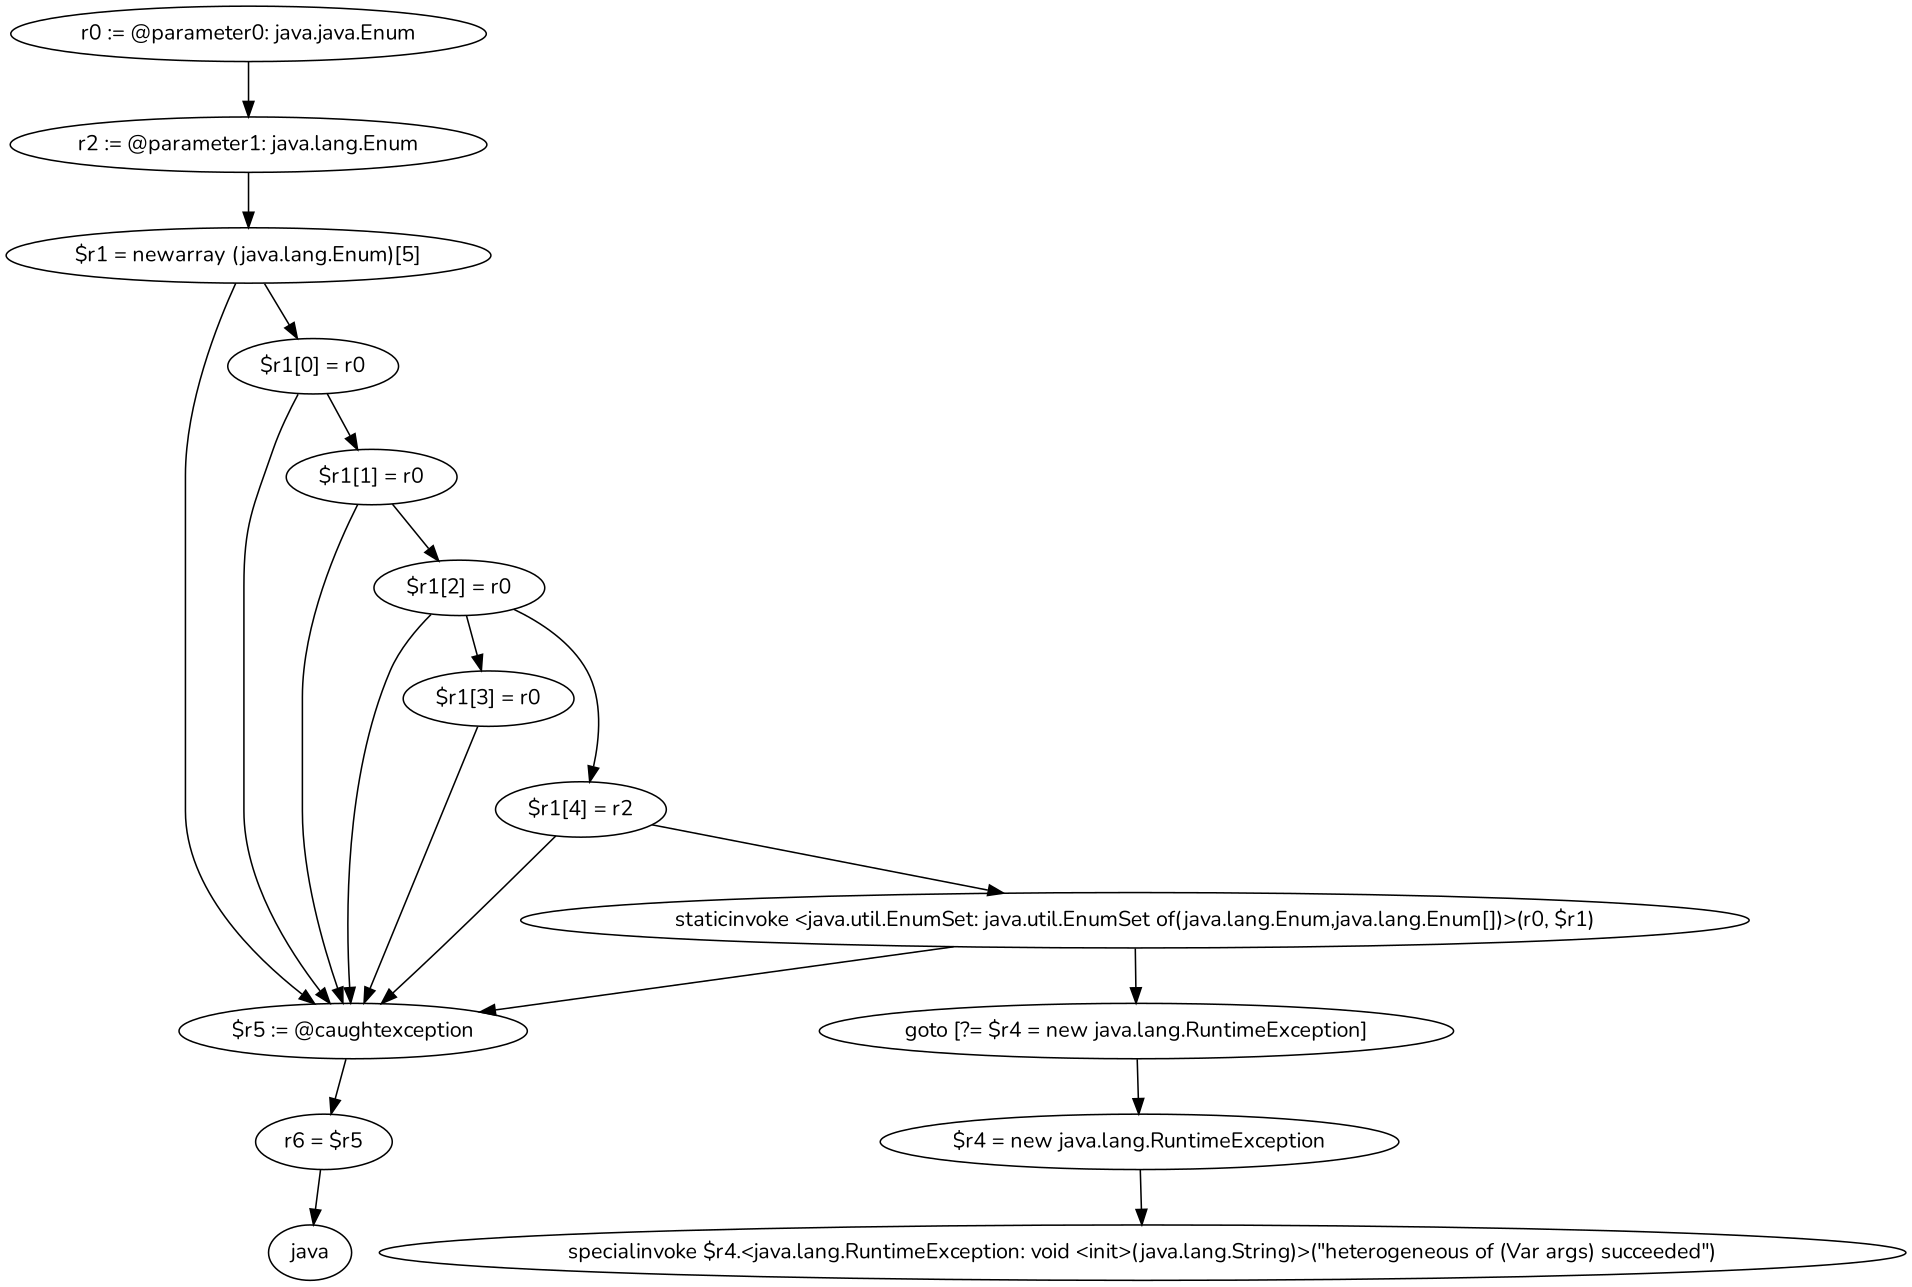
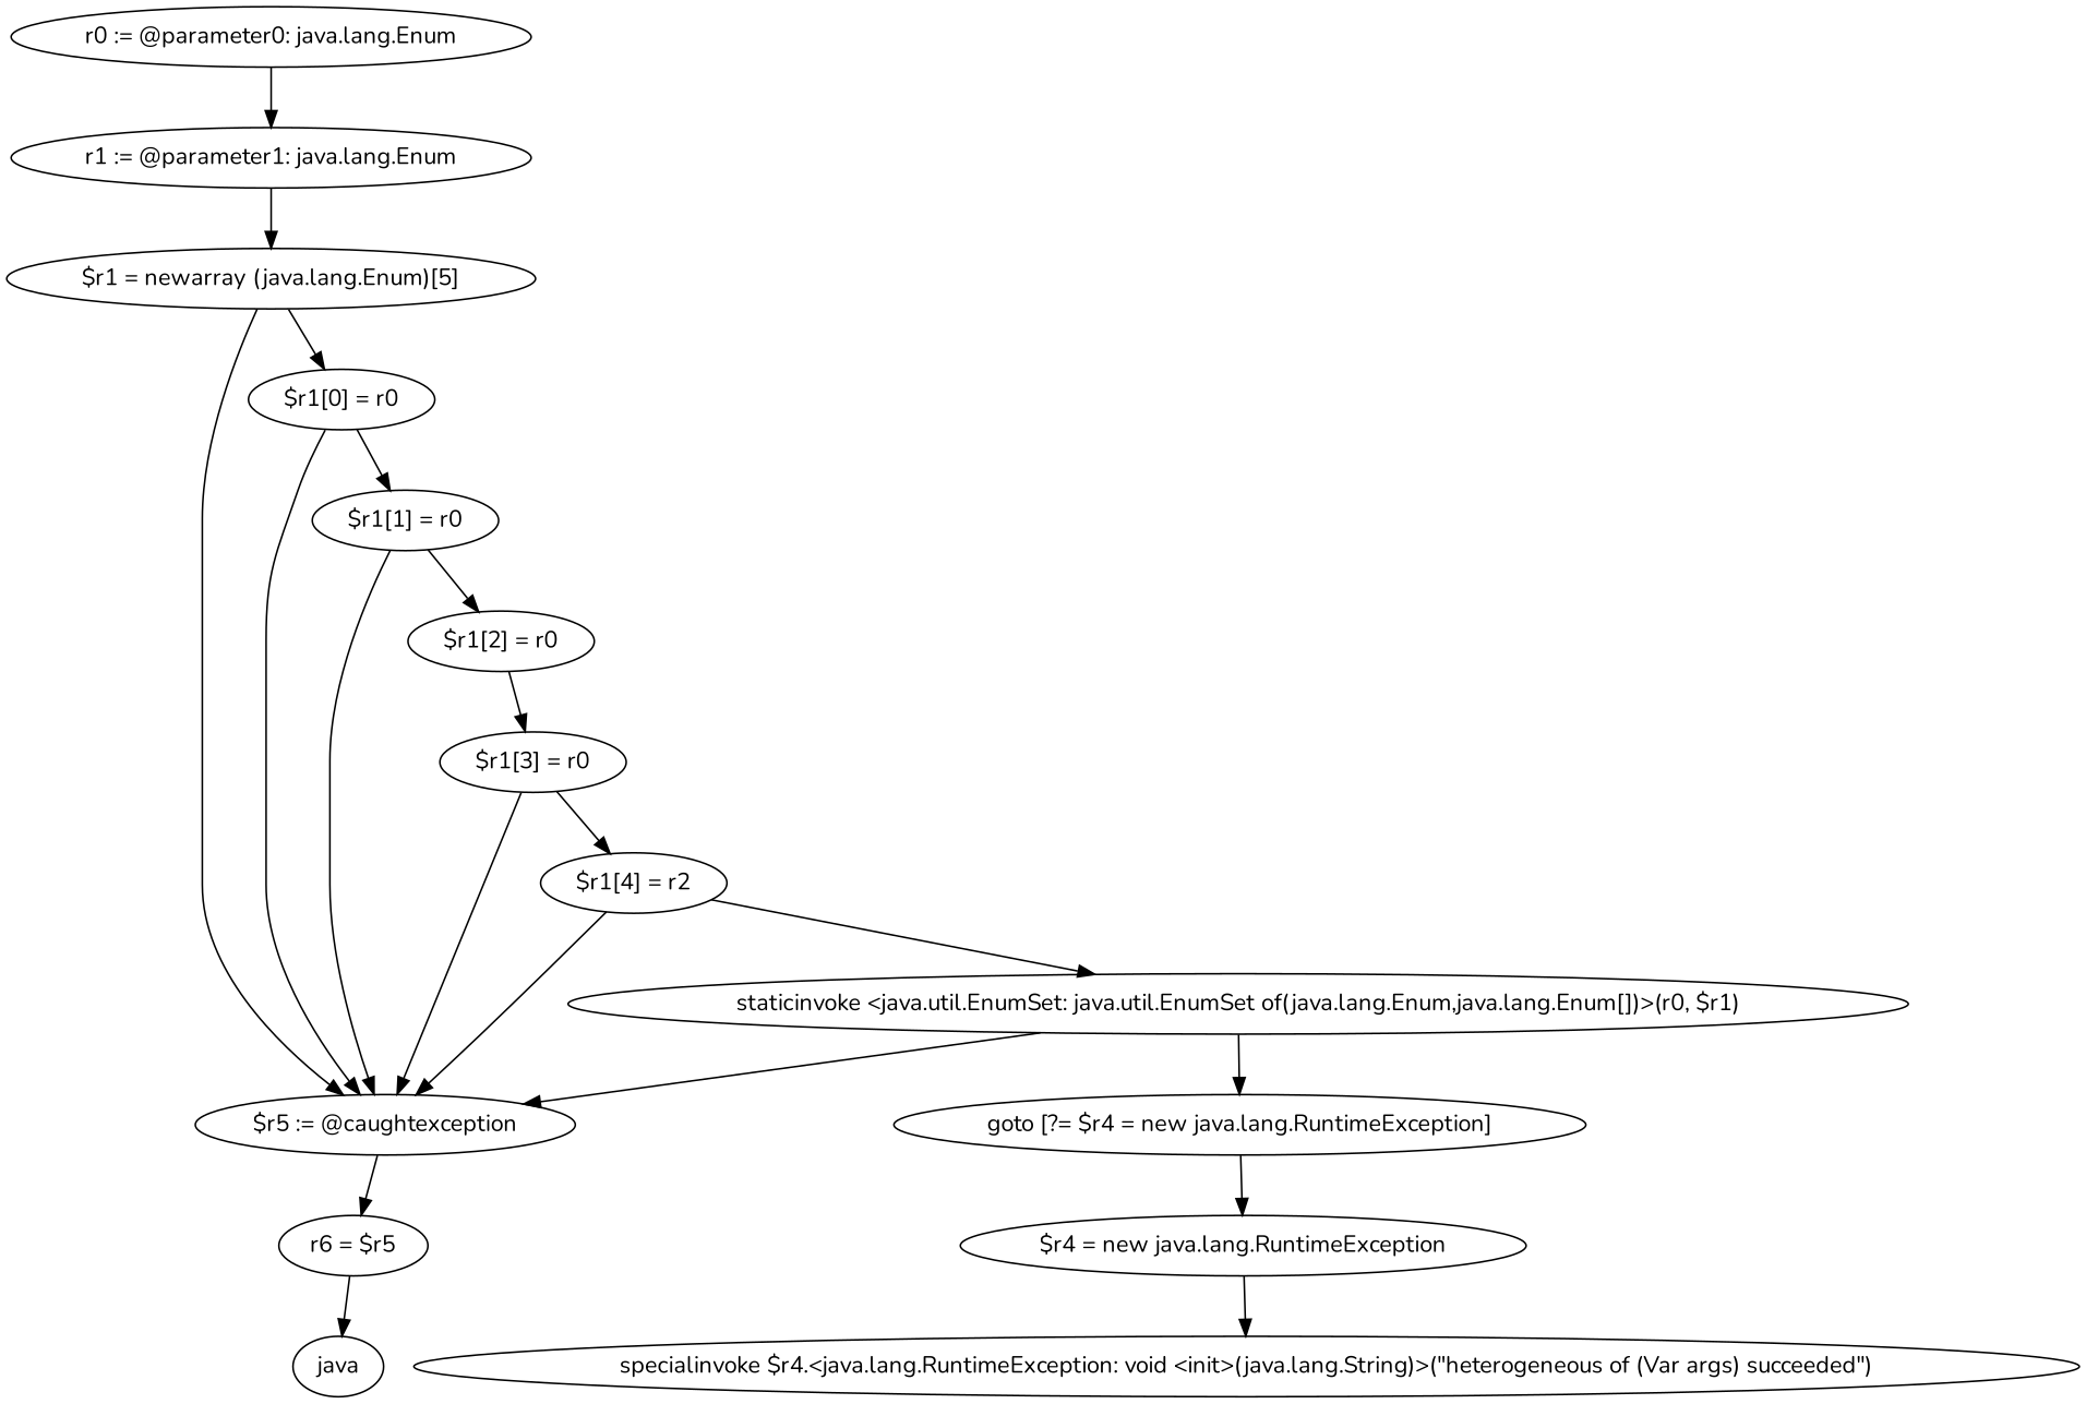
  digraph {
    fontname=Nunito
    node [fontname=Nunito]
    edge [fontname=Nunito]
-   "r0 := @parameter0: java.lang.Enum" [label="r0 := @parameter0: java.java.Enum"]
-   "r2 := @parameter1: java.lang.Enum"
+   "r0 := @parameter0: java.lang.Enum"
+   "r2 := @parameter1: java.lang.Enum" [label="r1 := @parameter1: java.lang.Enum"]
    "$r1 = newarray (java.lang.Enum)[5]"
    "$r5 := @caughtexception"
    "$r1[0] = r0"
    "r6 = $r5"
    "$r1[1] = r0"
    "$r1[2] = r0"
    "$r1[3] = r0"
    "$r1[4] = r2"
    "staticinvoke <java.util.EnumSet: java.util.EnumSet of(java.lang.Enum,java.lang.Enum[])>(r0, $r1)"
    "goto [?= $r4 = new java.lang.RuntimeException]"
    "$r4 = new java.lang.RuntimeException"
    "specialinvoke $r4.<java.lang.RuntimeException: void <init>(java.lang.String)>(\"heterogeneous of (Var args) succeeded\")"
    n15 [label=java]
    "r0 := @parameter0: java.lang.Enum" -> "r2 := @parameter1: java.lang.Enum"
    "r2 := @parameter1: java.lang.Enum" -> "$r1 = newarray (java.lang.Enum)[5]"
    "$r1 = newarray (java.lang.Enum)[5]" -> "$r5 := @caughtexception"
    "$r1 = newarray (java.lang.Enum)[5]" -> "$r1[0] = r0"
    "$r5 := @caughtexception" -> "r6 = $r5"
    "$r1[0] = r0" -> "$r5 := @caughtexception"
    "$r1[0] = r0" -> "$r1[1] = r0"
    "r6 = $r5" -> n15
    "$r1[1] = r0" -> "$r5 := @caughtexception"
    "$r1[1] = r0" -> "$r1[2] = r0"
-   "$r1[2] = r0" -> "$r5 := @caughtexception"
    "$r1[2] = r0" -> "$r1[3] = r0"
    "$r1[3] = r0" -> "$r5 := @caughtexception"
-   "$r1[2] = r0" -> "$r1[4] = r2"
+   "$r1[3] = r0" -> "$r1[4] = r2"
    "$r1[4] = r2" -> "$r5 := @caughtexception"
    "$r1[4] = r2" -> "staticinvoke <java.util.EnumSet: java.util.EnumSet of(java.lang.Enum,java.lang.Enum[])>(r0, $r1)"
    "staticinvoke <java.util.EnumSet: java.util.EnumSet of(java.lang.Enum,java.lang.Enum[])>(r0, $r1)" -> "$r5 := @caughtexception"
    "staticinvoke <java.util.EnumSet: java.util.EnumSet of(java.lang.Enum,java.lang.Enum[])>(r0, $r1)" -> "goto [?= $r4 = new java.lang.RuntimeException]"
    "goto [?= $r4 = new java.lang.RuntimeException]" -> "$r4 = new java.lang.RuntimeException"
    "$r4 = new java.lang.RuntimeException" -> "specialinvoke $r4.<java.lang.RuntimeException: void <init>(java.lang.String)>(\"heterogeneous of (Var args) succeeded\")"
  }
